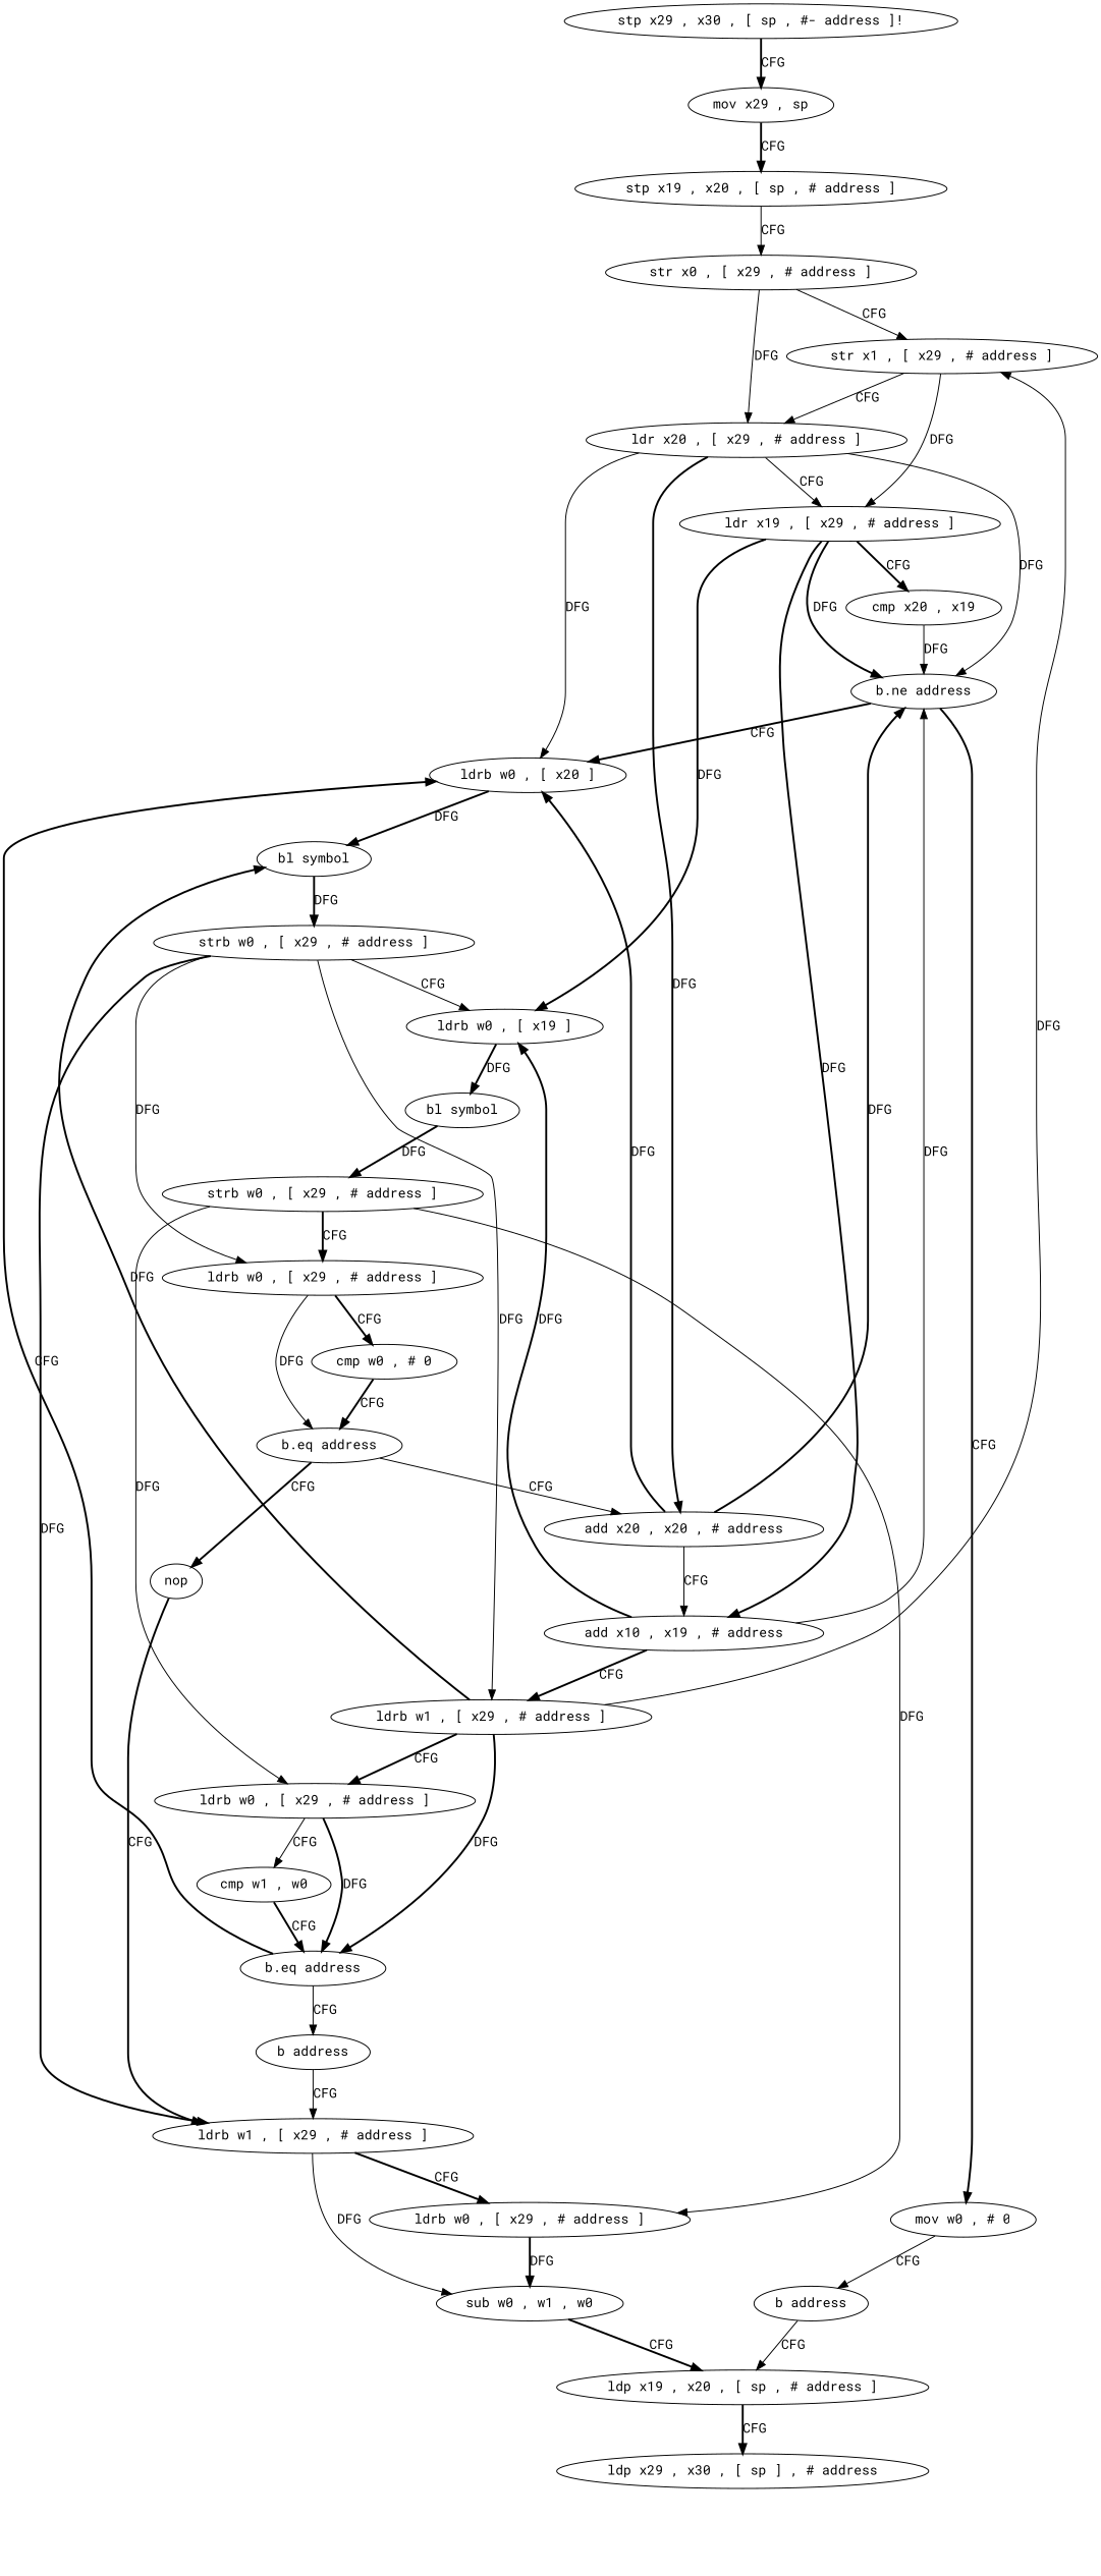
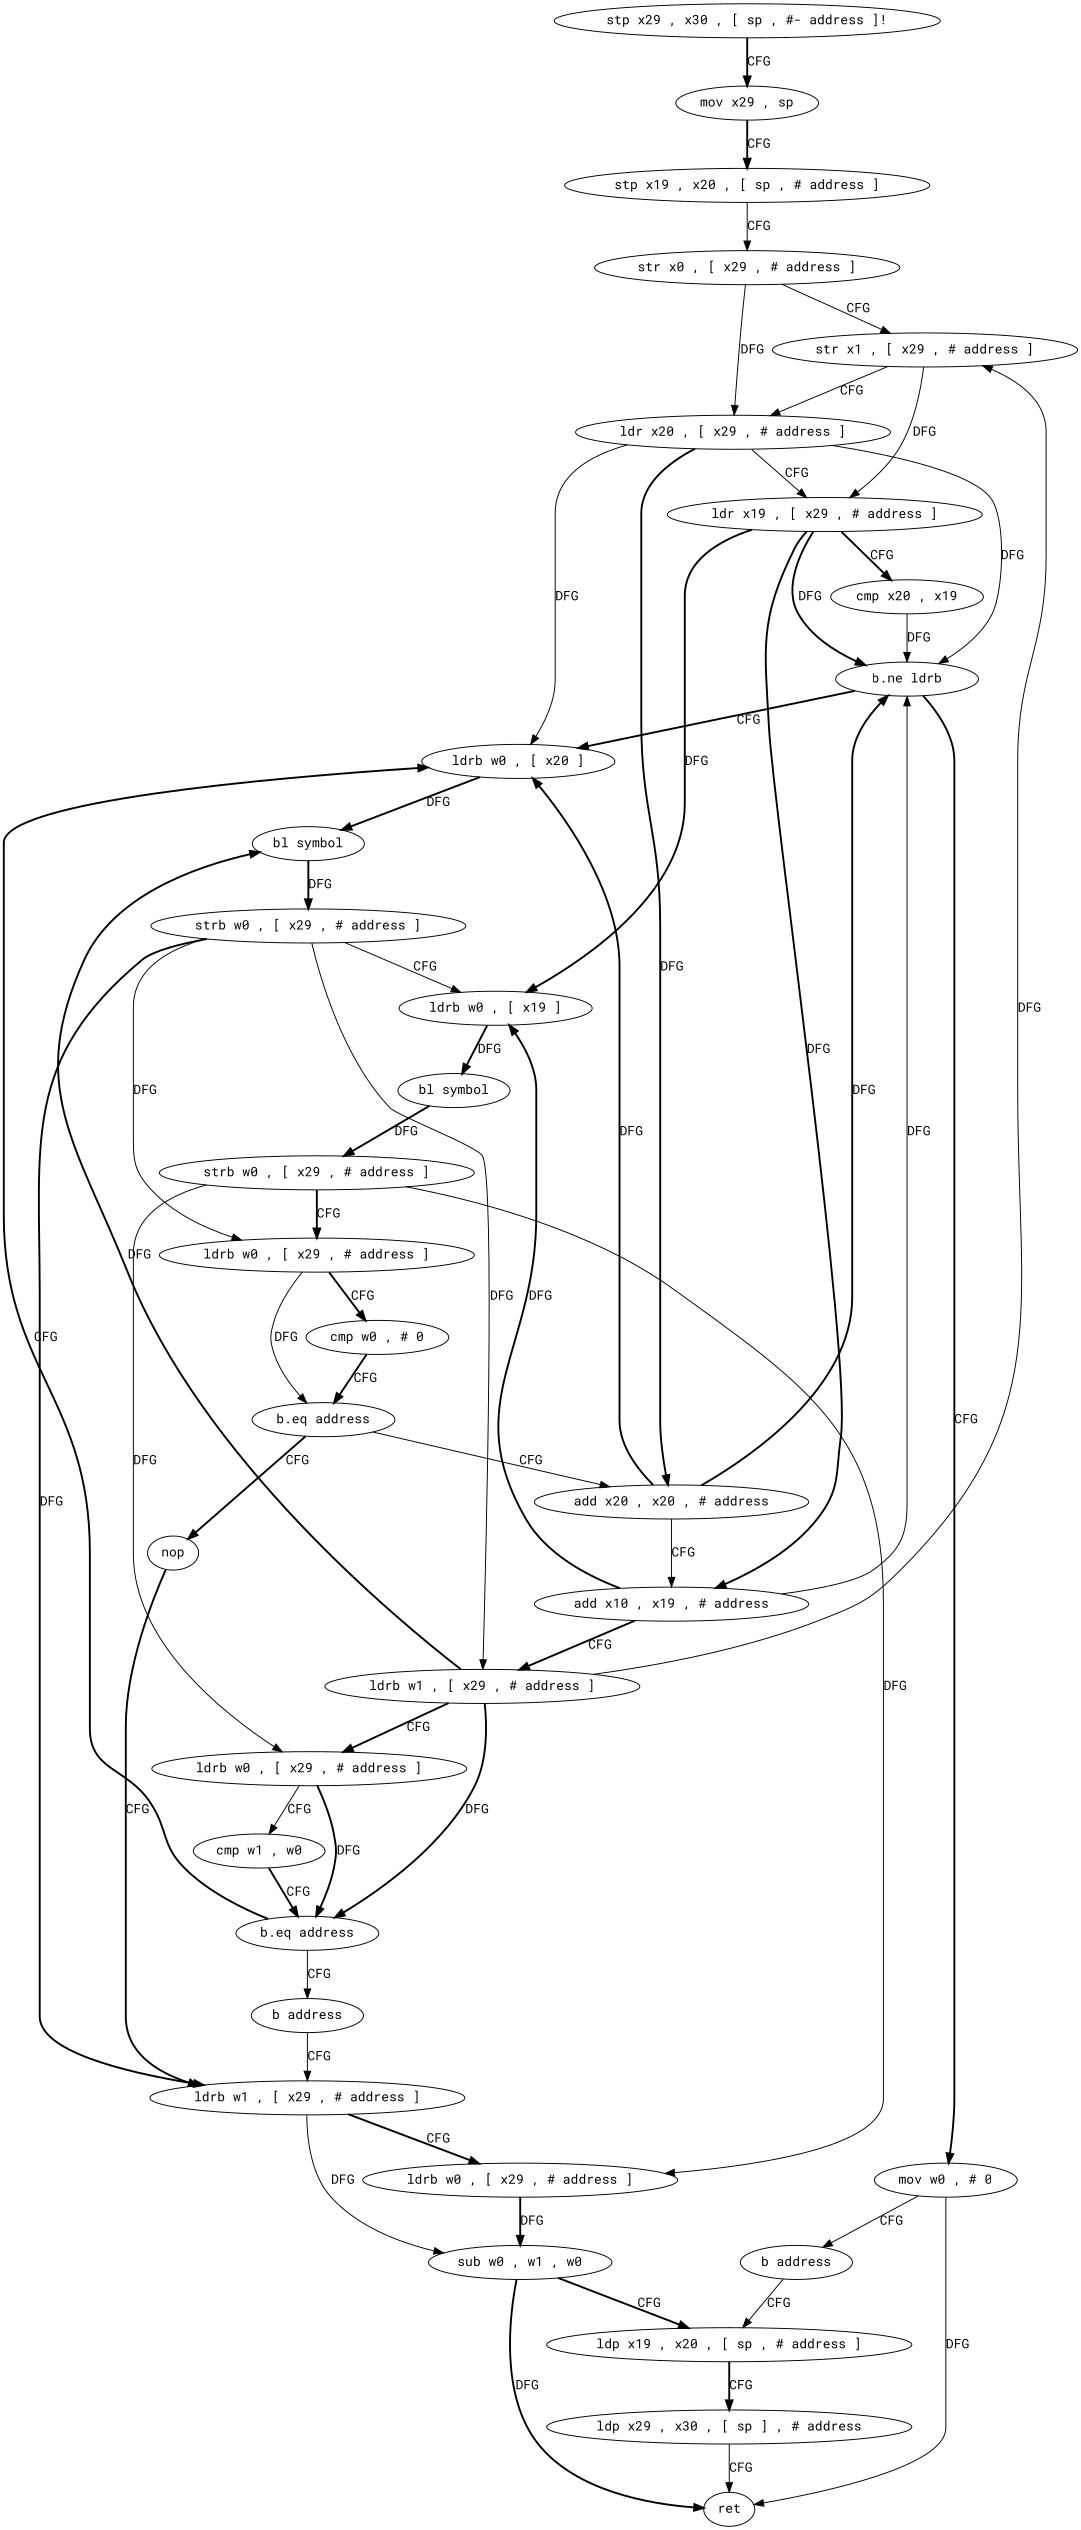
  digraph {
    fontname="Roboto Mono"
    node [fontname="Roboto Mono"]
    edge [fontname="Roboto Mono" style=bold]
    n1 [label="stp x29 , x30 , [ sp , #- address ]!"]
    n2 [label="mov x29 , sp"]
    n3 [label="stp x19 , x20 , [ sp , # address ]"]
    n4 [label="str x0 , [ x29 , # address ]"]
    n5 [label="str x1 , [ x29 , # address ]"]
    n6 [label="ldr x20 , [ x29 , # address ]"]
    n7 [label="ldr x19 , [ x29 , # address ]"]
-   n8 [label="b.ne address"]
+   n8 [label="b.ne ldrb"]
    n9 [label="ldrb w0 , [ x20 ]"]
    n10 [label="add x20 , x20 , # address"]
    n11 [label="cmp x20 , x19"]
    n12 [label="ldrb w0 , [ x19 ]"]
    n13 [label="add x10 , x19 , # address"]
    n14 [label="mov w0 , # 0"]
    n15 [label="bl symbol"]
    n16 [label="bl symbol"]
    n17 [label="ldrb w1 , [ x29 , # address ]"]
    n18 [label="b address"]
+   n19 [label=ret]
    n20 [label="strb w0 , [ x29 , # address ]"]
    n21 [label="ldp x19 , x20 , [ sp , # address ]"]
    n22 [label="ldrb w0 , [ x29 , # address ]"]
    n23 [label="ldrb w1 , [ x29 , # address ]"]
    n24 [label="cmp w0 , # 0"]
    n25 [label="b.eq address"]
    n26 [label="ldrb w0 , [ x29 , # address ]"]
    n27 [label="sub w0 , w1 , w0"]
    n28 [label="ldrb w0 , [ x29 , # address ]"]
    n29 [label="b.eq address"]
    n30 [label="strb w0 , [ x29 , # address ]"]
    n31 [label="cmp w1 , w0"]
    n32 [label=nop]
    n33 [label="ldp x29 , x30 , [ sp ] , # address"]
    n34 [label="b address"]
    n1 -> n2 [label=CFG]
    n2 -> n3 [label=CFG]
    n3 -> n4 [label=CFG style=solid]
    n4 -> n5 [label=CFG style=solid]
    n4 -> n6 [label=DFG style=solid]
    n5 -> n6 [label=CFG style=solid]
    n5 -> n7 [label=DFG style=solid]
    n6 -> n7 [label=CFG style=solid]
    n6 -> n8 [label=DFG style=solid]
    n6 -> n9 [label=DFG style=solid]
    n6 -> n10 [label=DFG]
    n7 -> n8 [label=DFG]
    n7 -> n11 [label=CFG]
    n7 -> n12 [label=DFG]
    n7 -> n13 [label=DFG]
    n8 -> n9 [label=CFG]
    n8 -> n14 [label=CFG]
    n9 -> n15 [label=DFG]
    n10 -> n8 [label=DFG]
    n10 -> n9 [label=DFG]
    n10 -> n13 [label=CFG style=solid]
    n11 -> n8 [label=DFG style=solid]
    n12 -> n16 [label=DFG]
    n13 -> n8 [label=DFG style=solid]
    n13 -> n12 [label=DFG]
    n13 -> n17 [label=CFG]
    n14 -> n18 [label=CFG style=solid]
+   n14 -> n19 [label=DFG style=solid]
    n15 -> n20 [label=DFG]
    n16 -> n30 [label=DFG]
    n17 -> n5 [label=DFG style=solid]
    n17 -> n15 [label=DFG]
    n17 -> n28 [label=CFG]
    n17 -> n29 [label=DFG]
    n18 -> n21 [label=CFG style=solid]
    n20 -> n12 [label=CFG style=solid]
    n20 -> n17 [label=DFG style=solid]
    n20 -> n22 [label=DFG style=solid]
    n20 -> n23 [label=DFG]
    n21 -> n33 [label=CFG]
    n22 -> n24 [label=CFG]
    n22 -> n25 [label=DFG style=solid]
    n23 -> n26 [label=CFG]
    n23 -> n27 [label=DFG style=solid]
    n24 -> n25 [label=CFG]
    n25 -> n10 [label=CFG style=solid]
    n25 -> n32 [label=CFG]
    n26 -> n27 [label=DFG]
+   n27 -> n19 [label=DFG]
    n27 -> n21 [label=CFG]
    n28 -> n29 [label=DFG]
    n28 -> n31 [label=CFG style=solid]
    n29 -> n9 [label=CFG]
    n29 -> n34 [label=CFG style=solid]
    n30 -> n22 [label=CFG]
    n30 -> n26 [label=DFG style=solid]
    n30 -> n28 [label=DFG style=solid]
    n31 -> n29 [label=CFG]
    n32 -> n23 [label=CFG]
+   n33 -> n19 [label=CFG style=solid]
    n34 -> n23 [label=CFG style=solid]
  }
